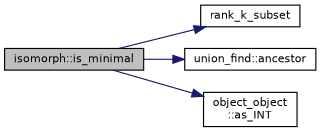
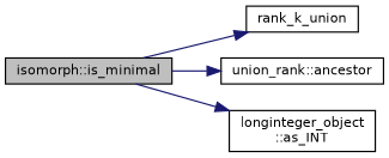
  digraph {
    rankdir=LR
    node [color=black fillcolor=white fontname=Helvetica fontsize=10 shape=record style=filled]
    edge [color=midnightblue fontname=Helvetica fontsize=10 labelfontname=Helvetica labelfontsize=10 style=solid]
    n1 [fillcolor=grey75 fontcolor=black height=0.2 label="isomorph::is_minimal" width=0.4]
-   n2 [height=0.2 label=rank_k_subset width=0.4]
-   n3 [height=0.2 label="union_find::ancestor" width=0.4]
-   n4 [height=0.2 label="object_object\l::as_INT" width=0.4]
+   n2 [height=0.2 label=rank_k_union width=0.4]
+   n3 [height=0.2 label="union_rank::ancestor" width=0.4]
+   n4 [height=0.2 label="longinteger_object\l::as_INT" width=0.4]
    n1 -> n2
    n1 -> n3
    n1 -> n4
  }
